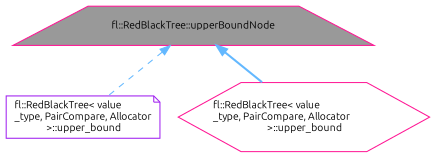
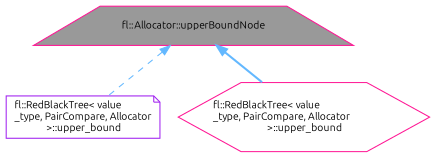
  digraph {
    rankdir=TB
    fontname=Ubuntu
    node [color=deeppink fillcolor=white fontname=Ubuntu fontsize=10 style=filled]
    edge [color=steelblue1 dir=back fontname=Ubuntu fontsize=10 labelfontname=Helvetica labelfontsize=10]
-   n1 [fillcolor=grey60 fontcolor=black height=0.2 label="fl::RedBlackTree::upperBoundNode" shape=trapezium width=0.4]
+   n1 [fillcolor=grey60 fontcolor=black height=0.2 label="fl::Allocator::upperBoundNode" shape=trapezium width=0.4]
    n2 [color=purple height=0.2 label="fl::RedBlackTree\< value\l_type, PairCompare, Allocator\l \>::upper_bound" shape=note width=0.4]
    n3 [height=0.2 label="fl::RedBlackTree\< value\l_type, PairCompare, Allocator\l \>::upper_bound" shape=hexagon width=0.4]
    n1 -> n2 [style=dashed]
    n1 -> n3 [style=bold]
  }
